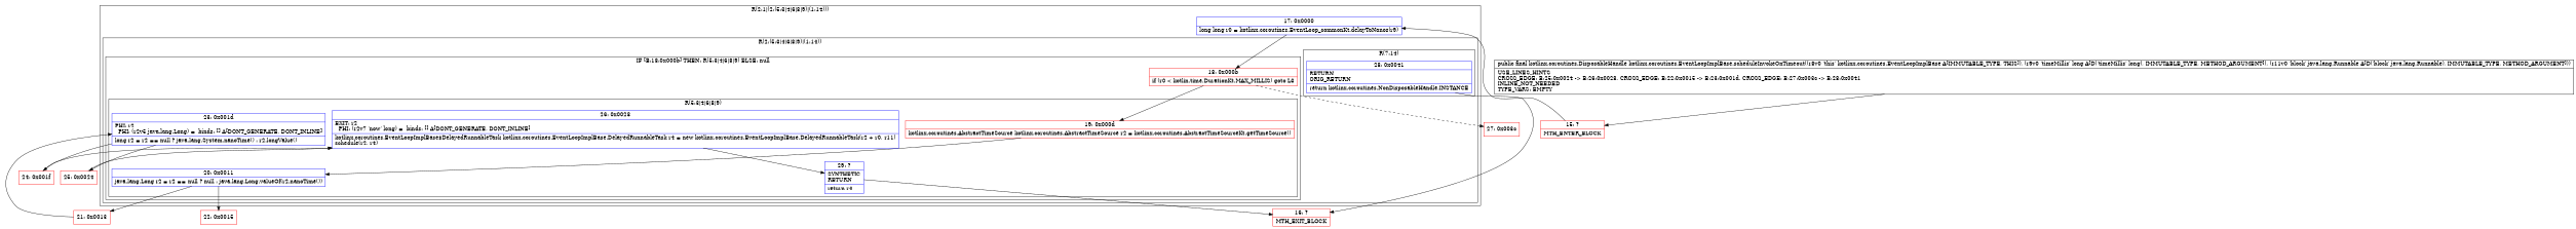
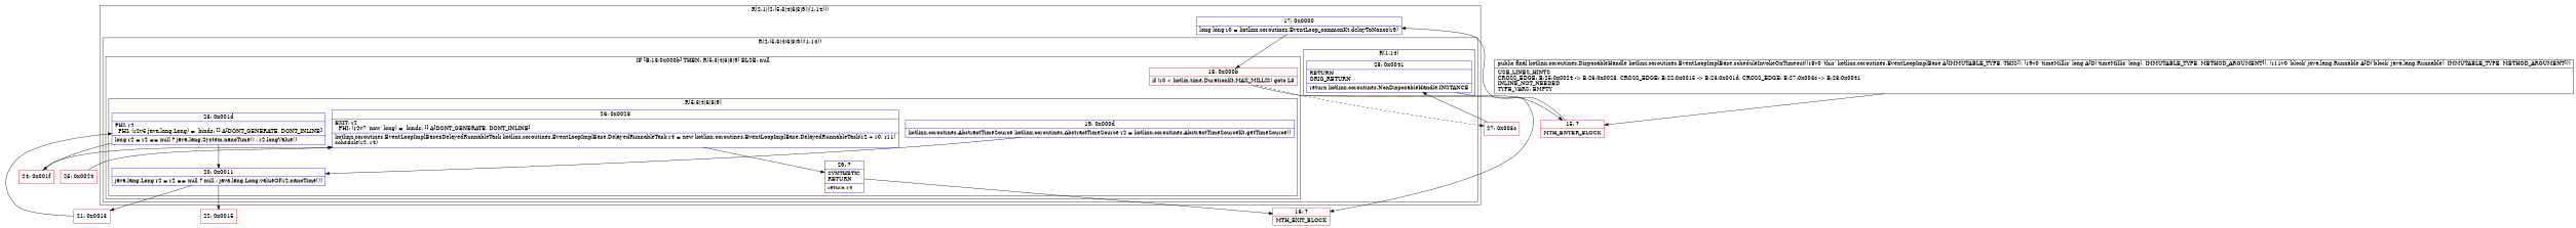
  digraph {
    node [color=red shape=record]
-   n1 [label="{19\:\ 0x000d|kotlinx.coroutines.AbstractTimeSource kotlinx.coroutines.AbstractTimeSource r2 = kotlinx.coroutines.AbstractTimeSourceKt.getTimeSource()\l}"]
+   n1 [color=blue label="{19\:\ 0x000d|kotlinx.coroutines.AbstractTimeSource kotlinx.coroutines.AbstractTimeSource r2 = kotlinx.coroutines.AbstractTimeSourceKt.getTimeSource()\l}"]
    n2 [color=blue label="{20\:\ 0x0011|java.lang.Long r2 = r2 == null ? null : java.lang.Long.valueOf(r2.nanoTime())\l}"]
    n3 [color=blue label="{23\:\ 0x001d|PHI: r2 \l  PHI: (r2v5 java.lang.Long) =  binds: [] A[DONT_GENERATE, DONT_INLINE]\l|long r2 = r2 == null ? java.lang.System.nanoTime() : r2.longValue()\l}"]
    n4 [color=blue label="{26\:\ 0x0028|EXIT: r2 \l  PHI: (r2v7 'now' long) =  binds: [] A[DONT_GENERATE, DONT_INLINE]\l|kotlinx.coroutines.EventLoopImplBase$DelayedRunnableTask kotlinx.coroutines.EventLoopImplBase.DelayedRunnableTask r4 = new kotlinx.coroutines.EventLoopImplBase.DelayedRunnableTask(r2 + r0, r11)\lschedule(r2, r4)\l}"]
    n5 [color=blue label="{29\:\ ?|SYNTHETIC\lRETURN\l|return r4\l}"]
    n6 [label="{18\:\ 0x000b|if (r0 \< kotlin.time.DurationKt.MAX_MILLIS) goto L3\l}"]
    n7 [color=blue label="{28\:\ 0x0041|RETURN\lORIG_RETURN\l|return kotlinx.coroutines.NonDisposableHandle.INSTANCE\l}"]
    n8 [color=blue label="{17\:\ 0x0000|long long r0 = kotlinx.coroutines.EventLoop_commonKt.delayToNanos(r9)\l}"]
    n9 [label="{21\:\ 0x0013}"]
    n10 [label="{22\:\ 0x0015}"]
    n11 [label="{24\:\ 0x001f}"]
    n12 [label="{25\:\ 0x0024}"]
    n13 [label="{16\:\ ?|MTH_EXIT_BLOCK\l}"]
    n14 [label="{27\:\ 0x003c}"]
    n15 [label="{15\:\ ?|MTH_ENTER_BLOCK\l}"]
    n16 [label="{public final kotlinx.coroutines.DisposableHandle kotlinx.coroutines.EventLoopImplBase.scheduleInvokeOnTimeout((r8v0 'this' kotlinx.coroutines.EventLoopImplBase A[IMMUTABLE_TYPE, THIS]), (r9v0 'timeMillis' long A[D('timeMillis' long), IMMUTABLE_TYPE, METHOD_ARGUMENT]), (r11v0 'block' java.lang.Runnable A[D('block' java.lang.Runnable), IMMUTABLE_TYPE, METHOD_ARGUMENT]))  | USE_LINES_HINTS\lCROSS_EDGE: B:25:0x0024 \-\> B:26:0x0028, CROSS_EDGE: B:22:0x0015 \-\> B:23:0x001d, CROSS_EDGE: B:27:0x003c \-\> B:28:0x0041\lINLINE_NOT_NEEDED\lTYPE_VARS: EMPTY\l}" color=""]
    subgraph cluster_1 {
      label="R(2:1|(2:(5:3|4|6|8|9)|(1:14)))"
      n8
      subgraph cluster_2 {
        label="R(2:(5:3|4|6|8|9)|(1:14))"
        subgraph cluster_3 {
          label="IF [B:18:0x000b] THEN: R(5:3|4|6|8|9) ELSE: null"
          n6
          subgraph cluster_4 {
            label="R(5:3|4|6|8|9)"
            n1
            n2
            n3
            n4
            n5
          }
        }
        subgraph cluster_5 {
-         label="R(7:14)"
+         label="R(1:14)"
          n7
        }
      }
    }
    n1 -> n2
    n2 -> n9
    n2 -> n10
    n3 -> n11
-   n3 -> n12
+   n3 -> n2
    n4 -> n5
    n5 -> n13
-   n6 -> n1
+   n6 -> n15
    n6 -> n14 [style=dashed]
    n7 -> n13
    n8 -> n6
    n9 -> n3
    n11 -> n4
    n12 -> n4
+   n14 -> n7
    n15 -> n8
    n16 -> n15
  }
